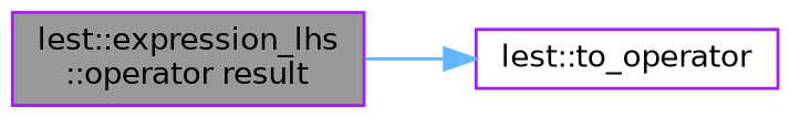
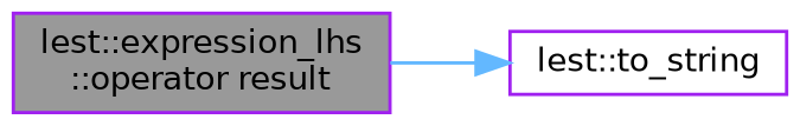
  digraph {
    rankdir=LR
    node [color=purple fontname=Helvetica fontsize=10 shape=box style=filled]
    n1 [fillcolor=grey60 fontcolor=black height=0.2 label="lest::expression_lhs\l::operator result" width=0.4]
-   n2 [fillcolor=white height=0.2 label="lest::to_operator" width=0.4]
+   n2 [fillcolor=white height=0.2 label="lest::to_string" width=0.4]
    n1 -> n2 [color=steelblue1 fontname=Helvetica fontsize=10 labelfontname=Helvetica labelfontsize=10 style=solid]
  }
